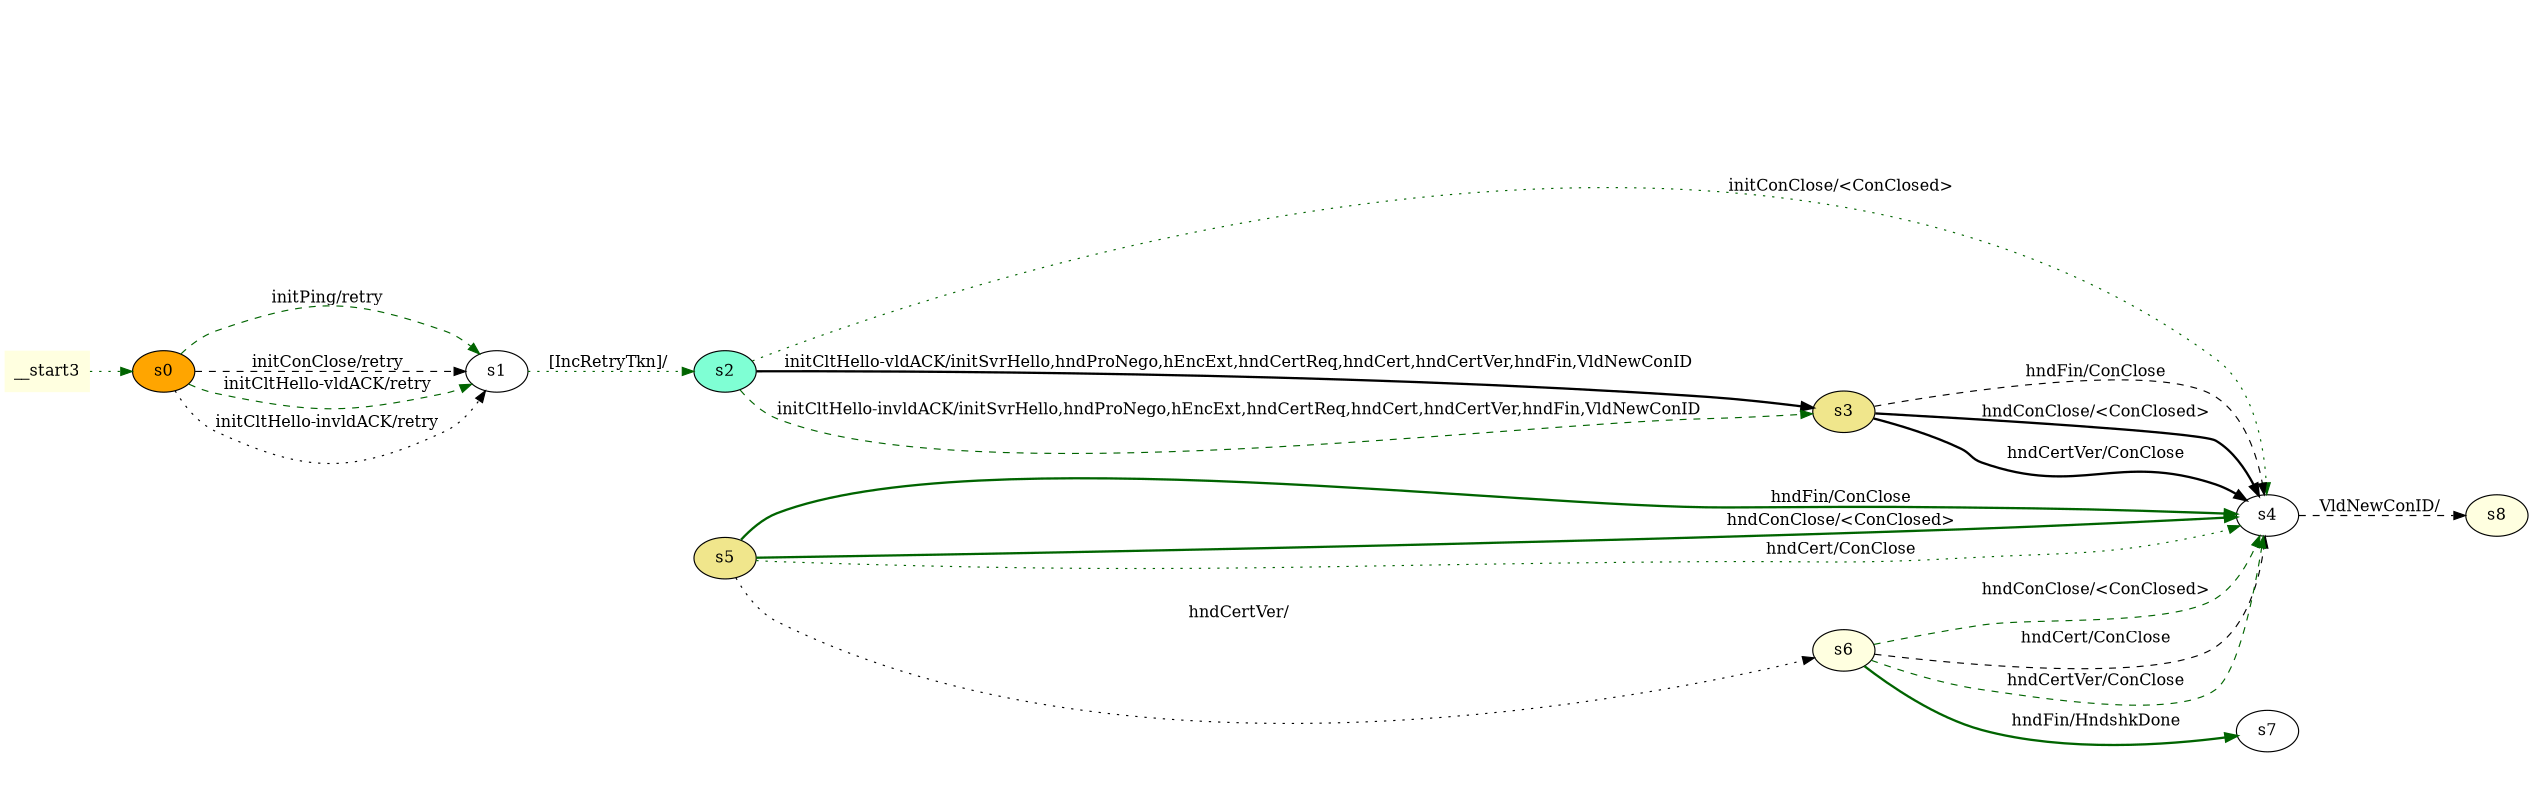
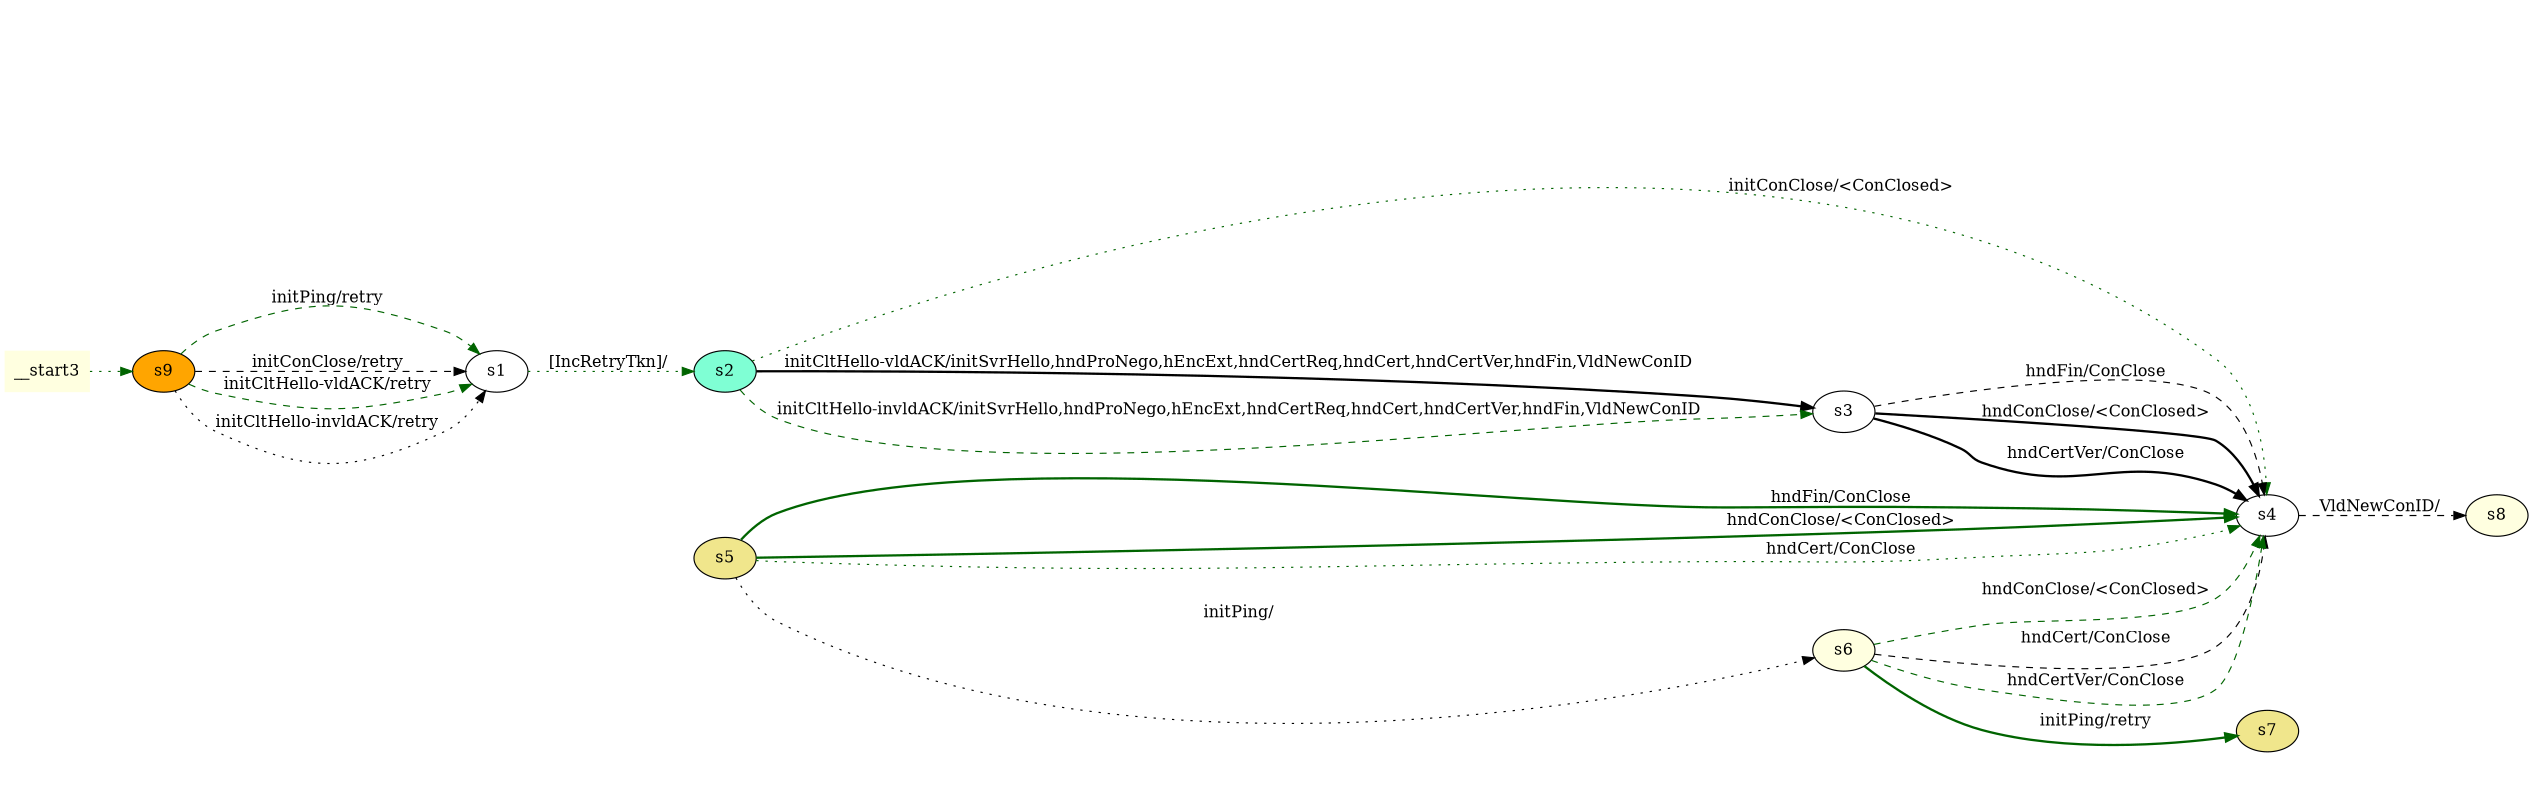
  digraph {
    rankdir=LR
    node [fillcolor=white style=filled]
    edge [color=darkgreen style=dashed]
-   n1 [fillcolor=orange label=s0]
+   n1 [fillcolor=orange label=s9]
    n2 [label=s1]
    n3 [fillcolor=aquamarine label=s2]
-   n4 [fillcolor=khaki label=s3]
+   n4 [label=s3]
    n5 [label=s4]
    n6 [fillcolor=lightyellow label=s8]
    n7 [fillcolor=khaki label=s5]
    n8 [fillcolor=lightyellow label=s6]
-   n9 [label=s7]
+   n9 [fillcolor=khaki label=s7]
    n10 [fillcolor=lightyellow label=__start3 shape=none]
    n1 -> n2 [label="initPing/retry "]
    n1 -> n2 [color=black label="initConClose/retry "]
    n1 -> n2 [label="initCltHello-vldACK/retry "]
    n1 -> n2 [color=black label="initCltHello-invldACK/retry " style=dotted]
    n2 -> n3 [label="[IncRetryTkn]/ " style=dotted]
    n3 -> n4 [color=black label="initCltHello-vldACK/initSvrHello,hndProNego,hEncExt,hndCertReq,hndCert,hndCertVer,hndFin,VldNewConID " style=bold]
    n3 -> n4 [label="initCltHello-invldACK/initSvrHello,hndProNego,hEncExt,hndCertReq,hndCert,hndCertVer,hndFin,VldNewConID "]
    n3 -> n5 [label="initConClose/<ConClosed> " style=dotted]
    n4 -> n5 [color=black label="hndFin/ConClose "]
    n4 -> n5 [color=black label="hndConClose/<ConClosed> " style=bold]
    n4 -> n5 [color=black label="hndCertVer/ConClose " style=bold]
    n5 -> n6 [color=black label="VldNewConID/ "]
    n7 -> n5 [label="hndFin/ConClose " style=bold]
    n7 -> n5 [label="hndConClose/<ConClosed> " style=bold]
    n7 -> n5 [label="hndCert/ConClose " style=dotted]
-   n7 -> n8 [color=black label="hndCertVer/ " style=dotted]
+   n7 -> n8 [color=black label="initPing/ " style=dotted]
    n8 -> n5 [label="hndConClose/<ConClosed> "]
    n8 -> n5 [color=black label="hndCert/ConClose "]
    n8 -> n5 [label="hndCertVer/ConClose "]
-   n8 -> n9 [label="hndFin/HndshkDone " style=bold]
+   n8 -> n9 [label="initPing/retry " style=bold]
    n10 -> n1 [style=dotted]
  }
